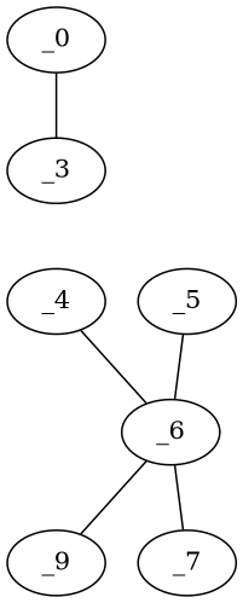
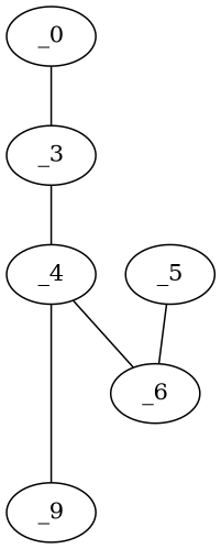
  graph {
    node [charge=0 chem=1 symbol="C  " x=4.5981 y=0.25]
    edge [valence=1]
    n1 [label=_0 x=2.866]
    _3 [chem=4 symbol="N  " x=3.7321 y=0.75]
    _4
    _9 [chem=4 symbol="N  " y=-0.75]
    _6 [x=6.3301]
    _5 [chem=4 symbol="N  " x=5.4641 y=0.75]
-   _7 [x=7.1962 y=0.75]
    n1 -- _3
-   _6 -- _9 [valence=2]
+   _3 -- _4
+   _4 -- _9 [valence=2]
    _4 -- _6
-   _6 -- _7
    _5 -- _6
  }
